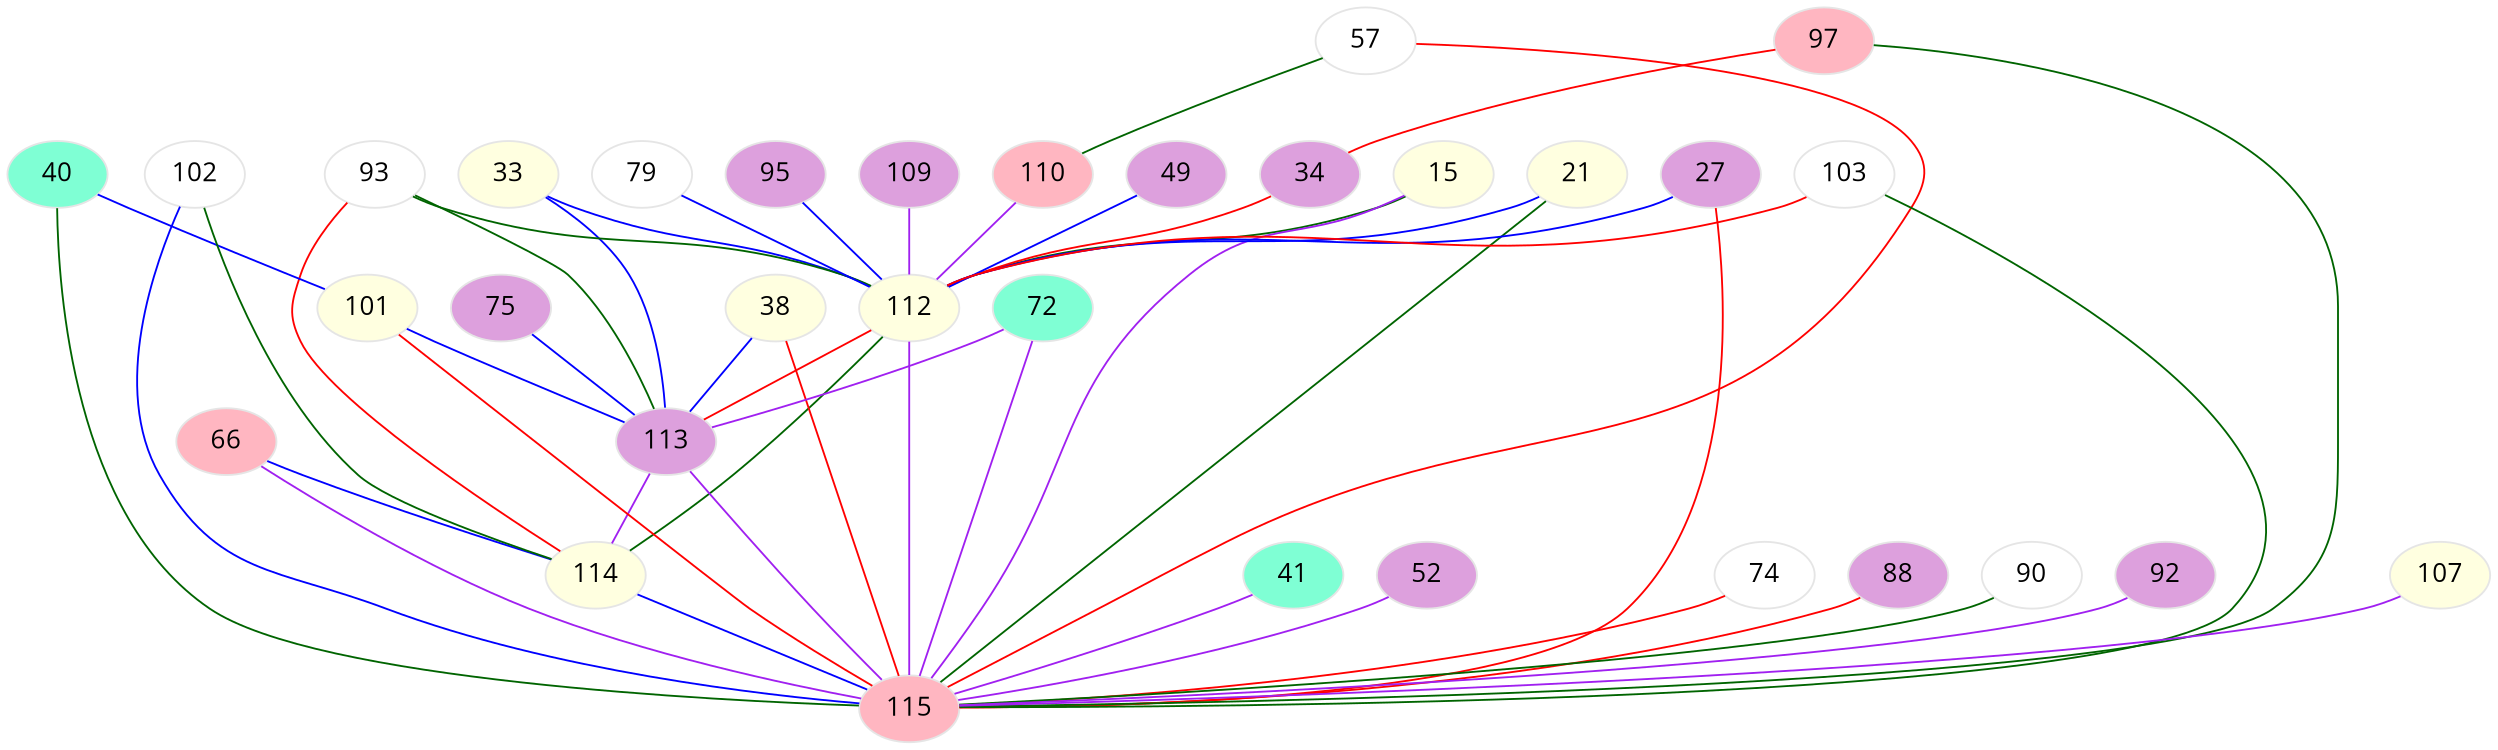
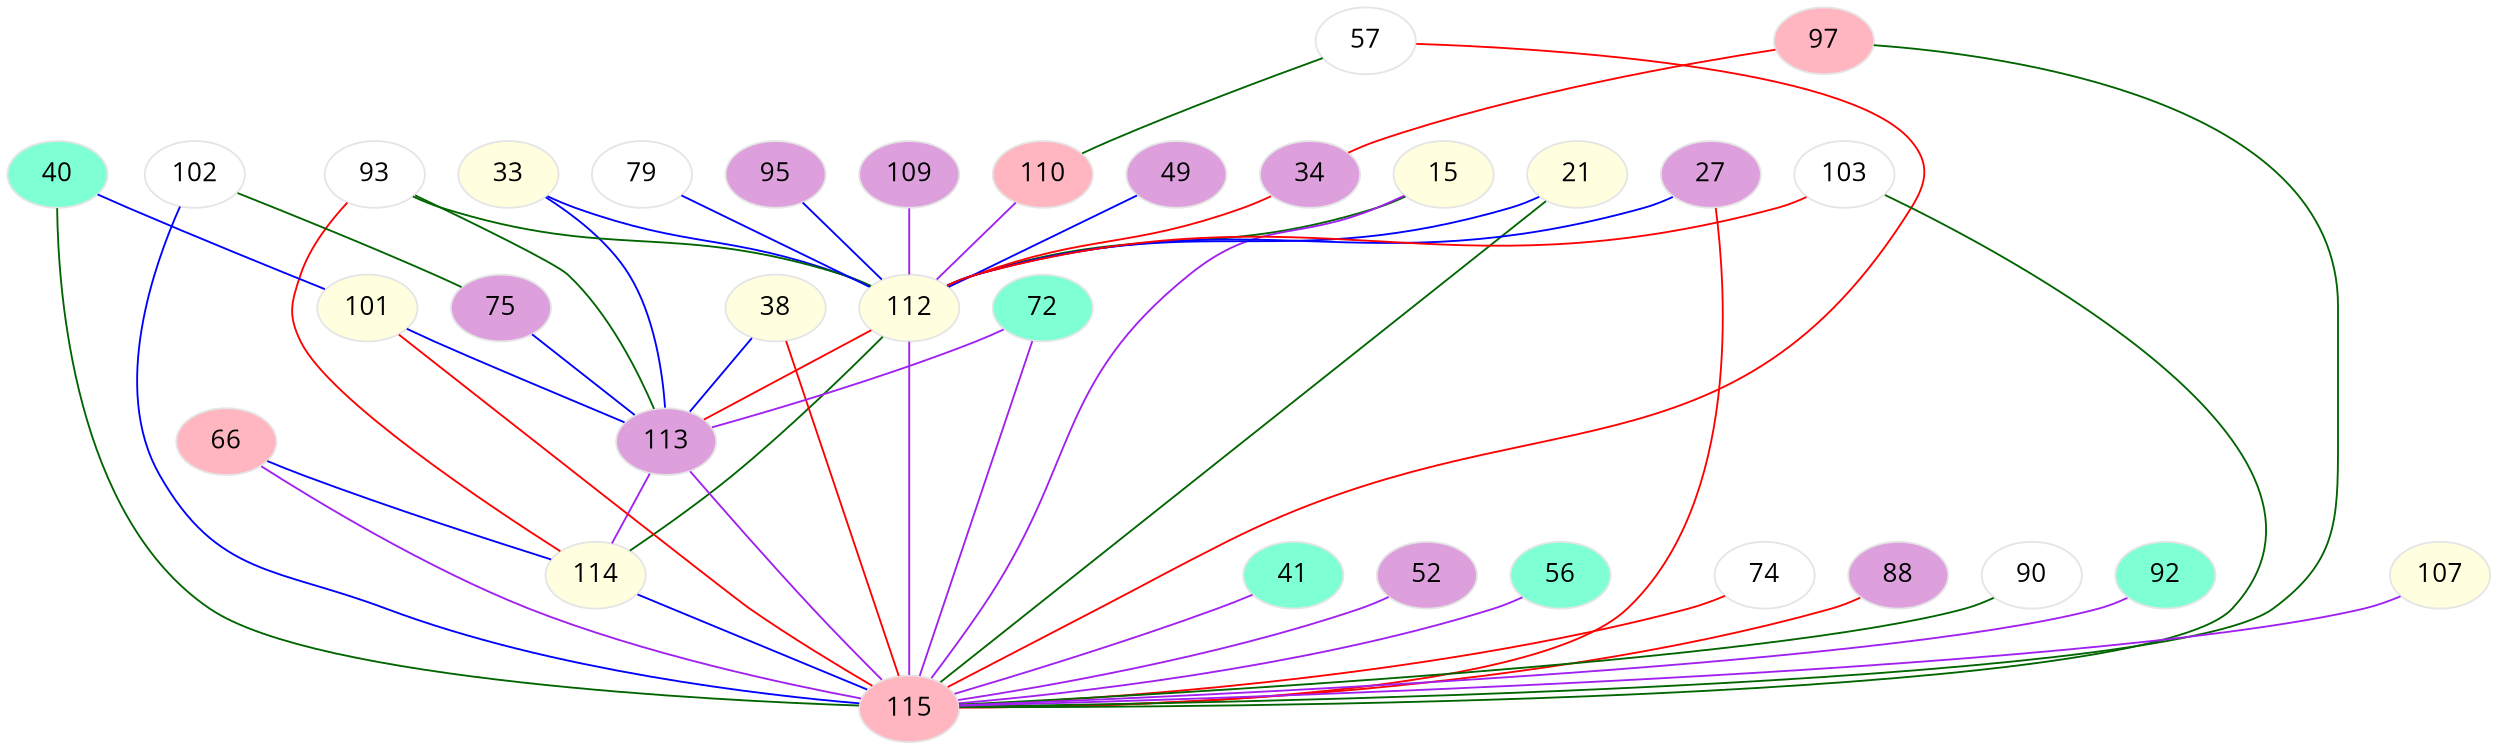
  graph {
    fontname="Open Sans"
    node [color=gray90 fillcolor=plum fontname="Open Sans" style=filled]
    edge [color=purple fontname="Open Sans"]
    112 [fillcolor=lightyellow super="+104+9+96+10+85"]
    115 [fillcolor=lightpink super="+76+77+8+105"]
    113 [super="+31+7"]
    114 [fillcolor=lightyellow super="+20+24+106+81+94+67+111"]
    15 [fillcolor=lightyellow]
    21 [fillcolor=lightyellow]
    27
    33 [fillcolor=lightyellow]
    34
    38 [fillcolor=lightyellow]
    93 [fillcolor=white super="+35+78+50+73+61"]
    40 [fillcolor=aquamarine]
    101 [fillcolor=lightyellow]
    41 [fillcolor=aquamarine]
    49
    52
+   56 [fillcolor=aquamarine]
    110 [fillcolor=lightpink super="+98+84"]
    57 [fillcolor=white]
    72 [fillcolor=aquamarine]
    74 [fillcolor=white]
    75
    79 [fillcolor=white]
    n24 [fillcolor=lightpink label=66 super="+80"]
    88
    90 [fillcolor=white]
-   92
+   92 [fillcolor=aquamarine]
    95
    97 [fillcolor=lightpink]
    102 [fillcolor=white]
    103 [fillcolor=white super="+69+36"]
    107 [fillcolor=lightyellow super="+100"]
    109
    112 -- 115 [weight=37]
    112 -- 113 [color=red weight=9]
    112 -- 114 [color=darkgreen weight=5]
    113 -- 115 [weight=12]
    113 -- 114 [weight=7]
    114 -- 115 [color=blue weight=14]
    15 -- 112 [color=darkgreen]
    15 -- 115
    21 -- 112 [color=blue]
    21 -- 115 [color=darkgreen]
    27 -- 112 [color=blue]
    27 -- 115 [color=red]
    33 -- 112 [color=blue]
    33 -- 113 [color=blue]
    34 -- 112 [color=red]
    38 -- 115 [color=red]
    38 -- 113 [color=blue]
    93 -- 112 [color=darkgreen weight=6]
    93 -- 113 [color=darkgreen weight=7]
    93 -- 114 [color=red]
    40 -- 115 [color=darkgreen]
    40 -- 101 [color=blue]
    101 -- 115 [color=red]
    101 -- 113 [color=blue]
    41 -- 115 [weight=2]
    49 -- 112 [color=blue]
    52 -- 115 [weight=2]
+   56 -- 115 [weight=2]
    110 -- 112 [weight=7]
    57 -- 115 [color=red]
    57 -- 110 [color=darkgreen]
    72 -- 115
    72 -- 113
    74 -- 115 [color=red weight=2]
    75 -- 113 [color=blue weight=2]
    79 -- 112 [color=blue]
    n24 -- 115
    n24 -- 114 [color=blue weight=2]
    88 -- 115 [color=red]
    90 -- 115 [color=darkgreen weight=2]
    92 -- 115 [weight=2]
    95 -- 112 [color=blue]
    97 -- 115 [color=darkgreen]
    97 -- 34 [color=red]
    102 -- 115 [color=blue]
-   102 -- 114 [color=darkgreen]
+   102 -- 75 [color=darkgreen]
    103 -- 112 [color=red weight=4]
    103 -- 115 [color=darkgreen weight=2]
    107 -- 115 [weight=3]
    109 -- 112 [weight=2]
  }
